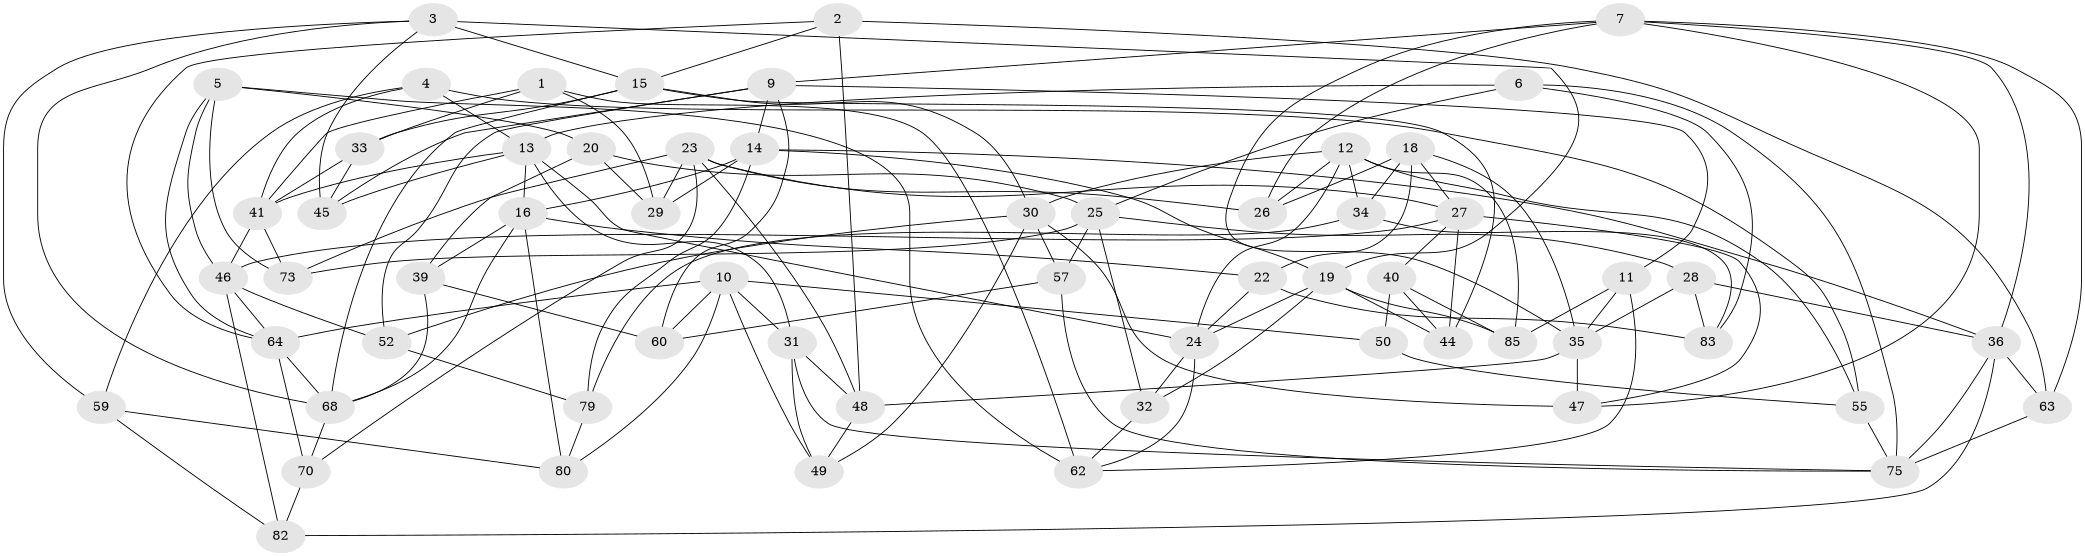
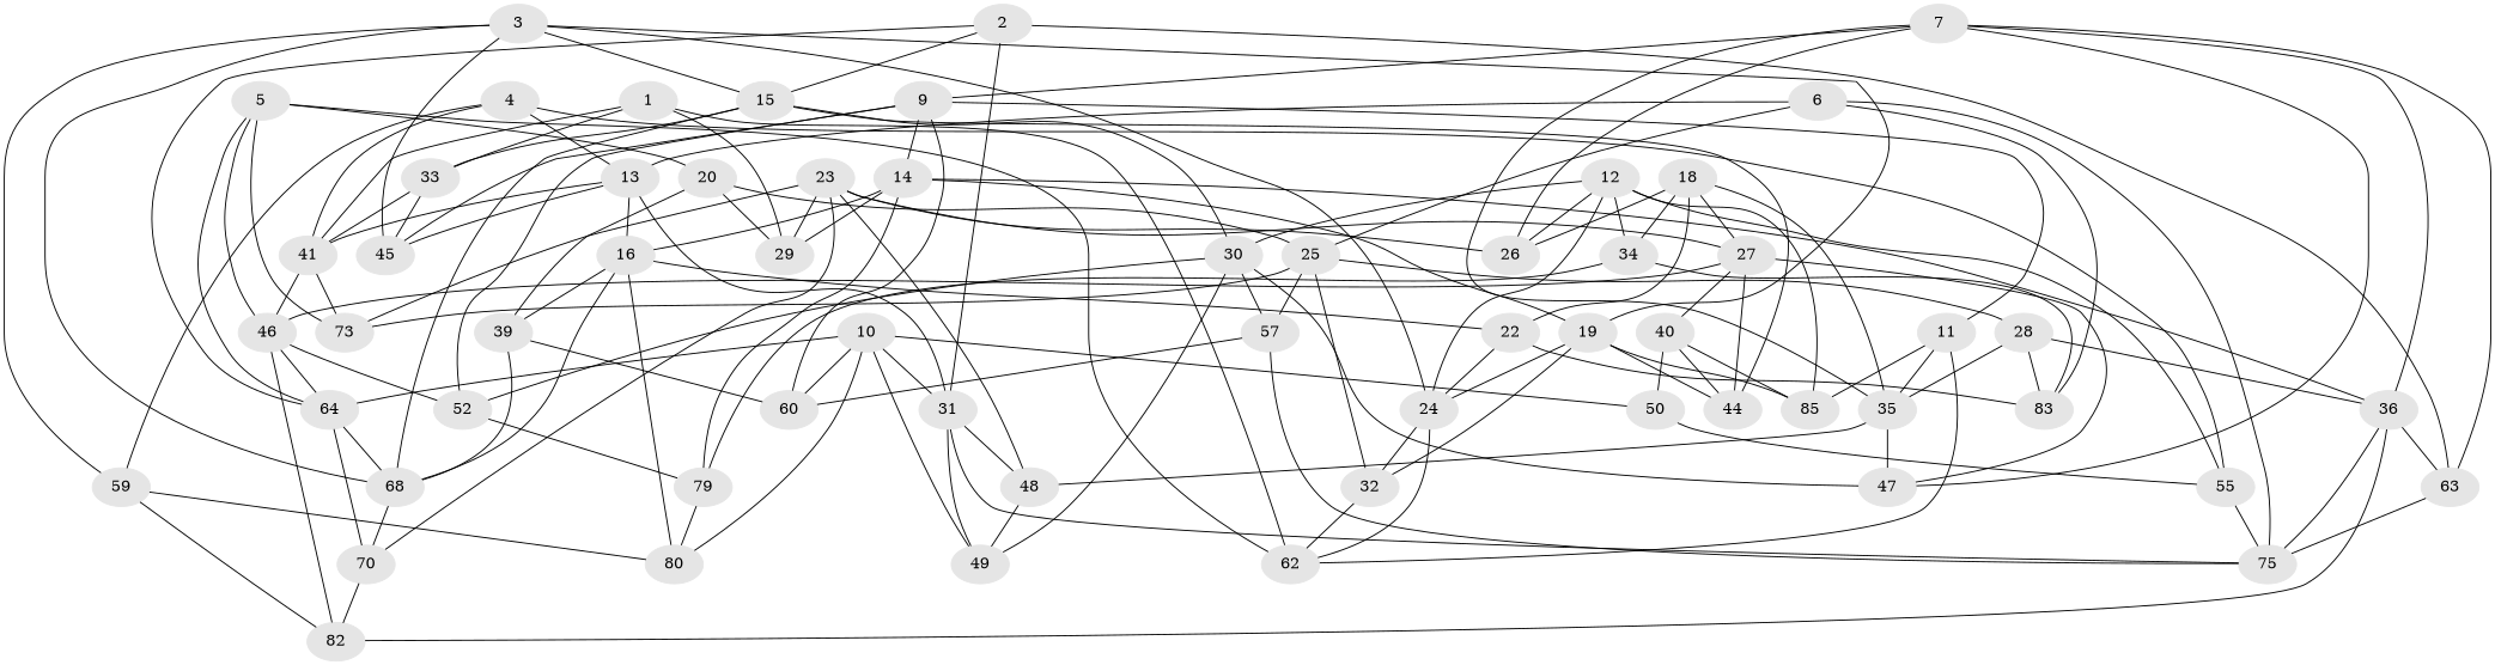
  graph {
    node [color=gray90 style=filled]
    1
    29
    33
    41 [super="+66"]
    62 [super="+71"]
    45
    46 [super="+74"]
    73
    15 [super="+84"]
    68 [super="+69"]
    30 [super="+81"]
    44
    2
    31 [super="+61"]
    63
    64 [super="+86"]
    75 [super="+77"]
    49
    48
    70
    3 [super="+38"]
    19 [super="+53"]
    24 [super="+78"]
    59
    85
    32
    80
    82
    13 [super="+23"]
    16 [super="+17"]
    4
    55
    5 [super="+42"]
    20
    25 [super="+72"]
    39
    52
    6
    83
    28
    57
    7 [super="+8"]
    9 [super="+65"]
    26
    35 [super="+58"]
    36 [super="+56"]
    47
    11
    14 [super="+54"]
    60
    79
    10 [super="+67"]
    50
    12 [super="+43"]
    34
    22
    18 [super="+37"]
    27 [super="+51"]
    40
    n60 [label=23 super="+76"]
    1 -- 29
    1 -- 33
    1 -- 41
    1 -- 62
    33 -- 41
    33 -- 45
    41 -- 46
    41 -- 73
    46 -- 64
    46 -- 82
    46 -- 52
    15 -- 33
    15 -- 68
    15 -- 30
    15 -- 44
    68 -- 70
    30 -- 49
    30 -- 52
    30 -- 57
    30 -- 47
    2 -- 15
-   2 -- 48
+   2 -- 31
    2 -- 63
    2 -- 64
    31 -- 75
    31 -- 49
    31 -- 48
    63 -- 75
    64 -- 68
    64 -- 70
    48 -- 49
    70 -- 82
    3 -- 45
    3 -- 15
    3 -- 68
    3 -- 19
-   13 -- 24
+   3 -- 24
    3 -- 59
    19 -- 44
    19 -- 24
    19 -- 85
    19 -- 32
    24 -- 62
    24 -- 32
    59 -- 80
    59 -- 82
    32 -- 62
    13 -- 41
    13 -- 45
    13 -- 31
    13 -- 16
    16 -- 68
    16 -- 80
    16 -- 39
    16 -- 22
    4 -- 41
    4 -- 59
    4 -- 13
    4 -- 55
    55 -- 75
    5 -- 62 [weight=2]
    5 -- 46
    5 -- 73
    5 -- 64
    5 -- 20
    20 -- 29
    20 -- 25
    20 -- 39
    25 -- 73
    25 -- 32
    25 -- 28
    25 -- 57
    39 -- 68
    39 -- 60
    52 -- 79
    6 -- 75
    6 -- 13
    6 -- 25
    6 -- 83
    28 -- 83
    28 -- 35
    28 -- 36
    57 -- 75
    57 -- 60
    7 -- 63
    7 -- 9
    7 -- 26
    7 -- 35
    7 -- 36
    7 -- 47
    9 -- 45
    9 -- 52
    9 -- 11
    9 -- 14
    9 -- 60
    35 -- 48
    35 -- 47
    36 -- 63
    36 -- 75
    36 -- 82
    11 -- 62
    11 -- 85
    11 -- 35
    14 -- 29
    14 -- 19
    14 -- 16
    14 -- 36
    14 -- 79
    79 -- 80
    10 -- 31
    10 -- 64
    10 -- 49
    10 -- 80
    10 -- 60
    10 -- 50
    50 -- 55
    12 -- 30
    12 -- 24
    12 -- 85
    12 -- 55
    12 -- 26
    12 -- 34
    34 -- 83
    34 -- 79
    22 -- 24
    22 -- 83
    18 -- 26
    18 -- 35
    18 -- 34
    18 -- 22
    18 -- 27
    27 -- 46
    27 -- 44
    27 -- 47
    27 -- 40
    40 -- 44
    40 -- 85
    40 -- 50
    n60 -- 29
    n60 -- 73
    n60 -- 48
    n60 -- 70
    n60 -- 26
    n60 -- 27
  }
